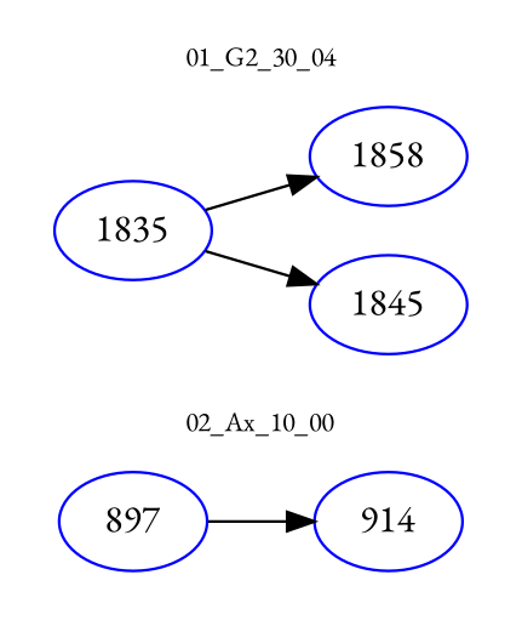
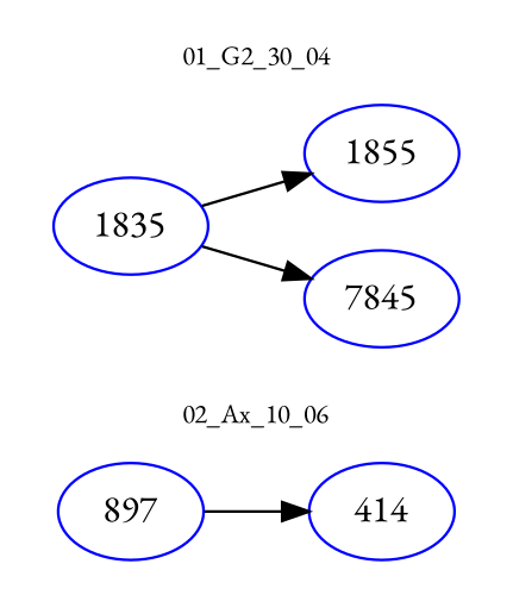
  digraph {
    fontname="EB Garamond"
    rankdir=LR
    node [color=blue fontname="EB Garamond"]
    edge [color=black fontname="EB Garamond"]
    n1 [label=897]
-   n2 [label=914]
+   n2 [label=414]
    n3 [label=1835]
-   n4 [label=1845]
-   n5 [label=1858]
+   n4 [label=7845]
+   n5 [label=1855]
    subgraph cluster_1 {
      color=white
      fontsize=10
-     label="02_Ax_10_00"
+     label="02_Ax_10_06"
      n1
      n2
    }
    subgraph cluster_2 {
      color=white
      fontsize=10
      label="01_G2_30_04"
      n3
      n4
      n5
    }
    n1 -> n2
    n3 -> n4
    n3 -> n5
  }
